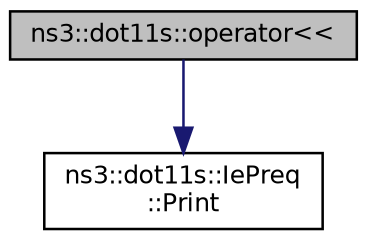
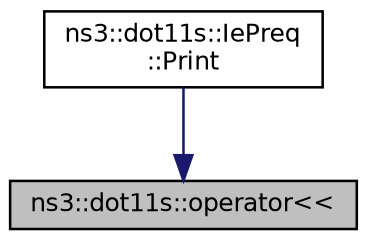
  digraph {
    rankdir=TB
    node [color=black fontname=Helvetica fontsize=10 shape=record style=filled]
    n1 [fillcolor=grey75 fontcolor=black height=0.2 label="ns3::dot11s::operator\<\<" width=0.4]
    n2 [fillcolor=white height=0.2 label="ns3::dot11s::IePreq\l::Print" width=0.4]
-   n1 -> n2 [color=midnightblue fontname=Helvetica fontsize=10 labelfontname=Helvetica labelfontsize=10 style=solid]
+   n2 -> n1 [color=midnightblue fontname=Helvetica fontsize=10 labelfontname=Helvetica labelfontsize=10 style=solid]
  }
